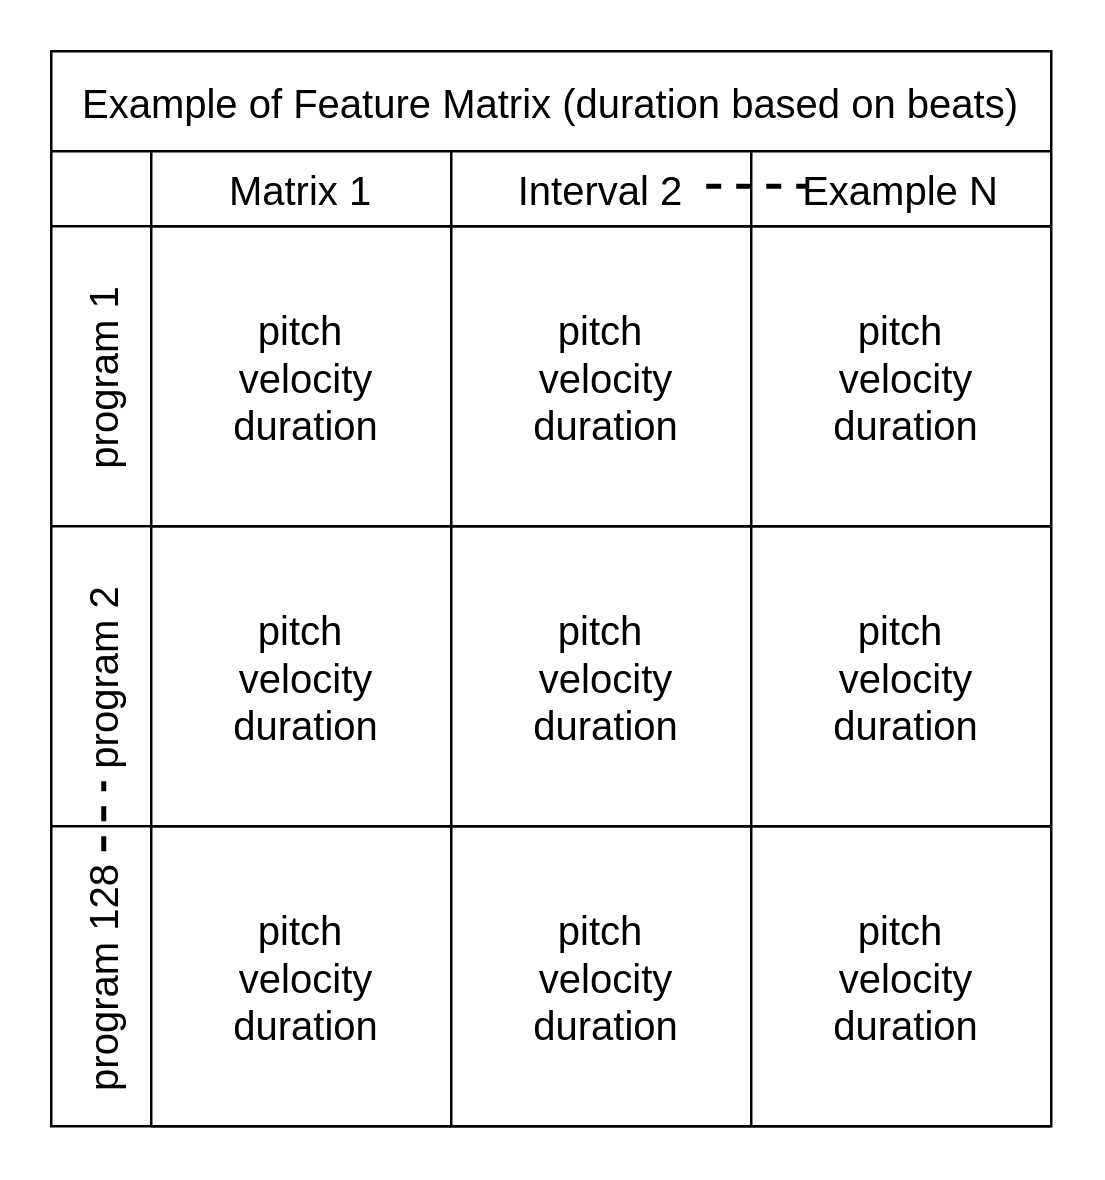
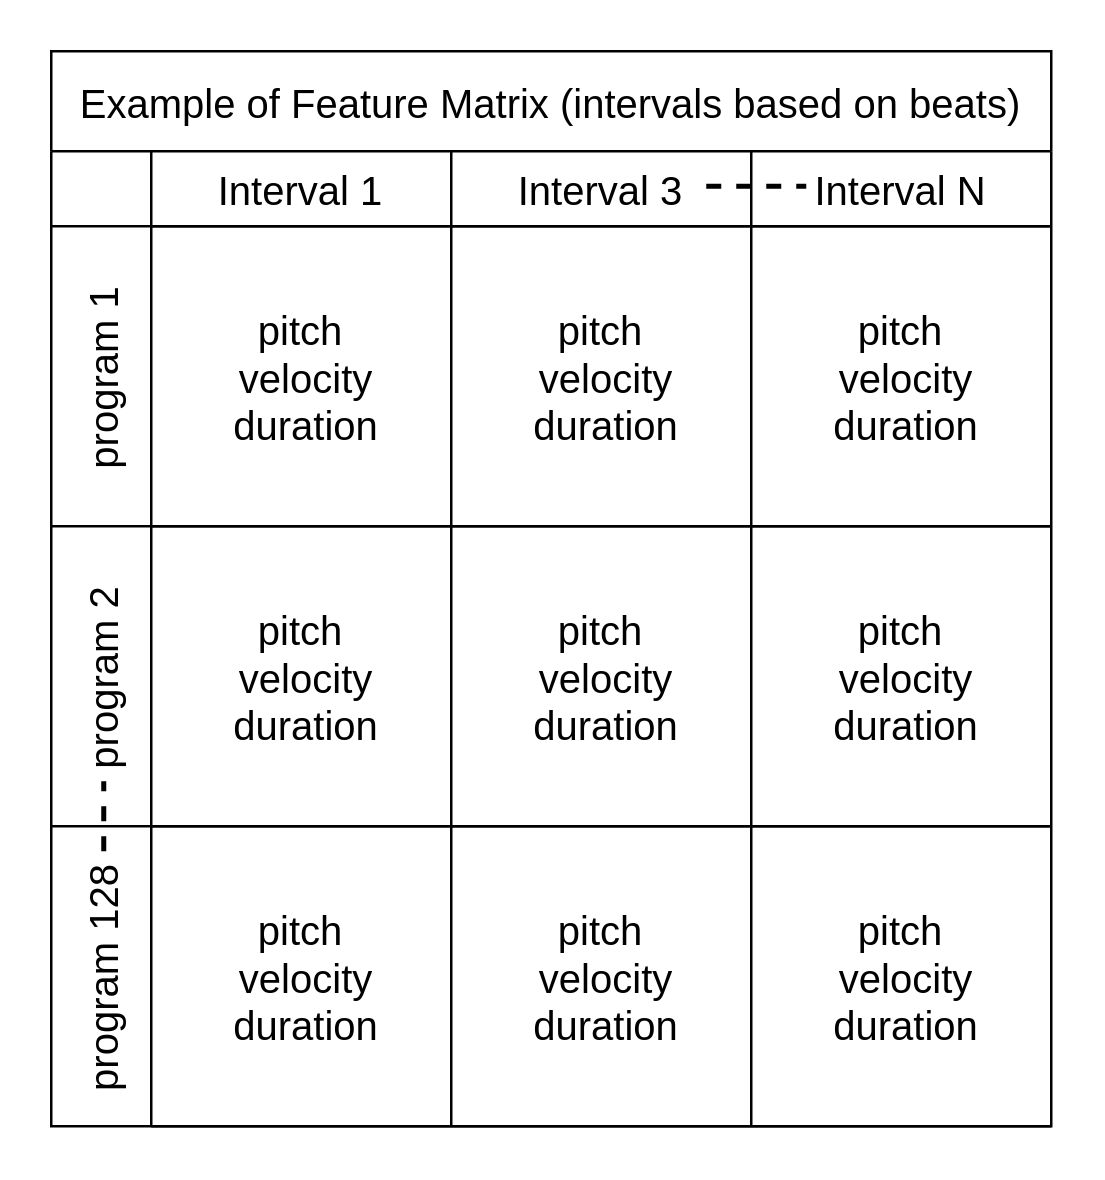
  <mxCell id="0" />
  <mxCell id="1" parent="0" />
- <mxCell id="2" value="Example of Feature Matrix (duration based on beats)" style="shape=table;childLayout=tableLayout;startSize=40;collapsible=0;recursiveResize=0;expand=0;fontSize=16;" parent="1" vertex="1"><mxGeometry x="20" y="20" width="400" height="430" as="geometry" /></mxCell>
+ <mxCell id="2" value="Example of Feature Matrix (intervals based on beats)" style="shape=table;childLayout=tableLayout;startSize=40;collapsible=0;recursiveResize=0;expand=0;fontSize=16;" parent="1" vertex="1"><mxGeometry x="20" y="20" width="400" height="430" as="geometry" /></mxCell>
  <mxCell id="3" value="" style="shape=tableRow;horizontal=0;swimlaneHead=0;swimlaneBody=0;top=0;left=0;strokeColor=inherit;bottom=0;right=0;dropTarget=0;fontStyle=0;fillColor=none;points=[[0,0.5],[1,0.5]];portConstraint=eastwest;startSize=40;collapsible=0;recursiveResize=0;expand=0;fontSize=16;" parent="2" vertex="1"><mxGeometry y="40" width="400" height="30" as="geometry" /></mxCell>
- <mxCell id="4" value="Matrix 1" style="swimlane;swimlaneHead=0;swimlaneBody=0;fontStyle=0;strokeColor=inherit;connectable=0;fillColor=none;startSize=120;collapsible=0;recursiveResize=0;expand=0;fontSize=16;" parent="3" vertex="1"><mxGeometry x="40" width="120" height="30" as="geometry"><mxRectangle width="120" height="30" as="alternateBounds" /></mxGeometry></mxCell>
- <mxCell id="5" value="Interval 2" style="swimlane;swimlaneHead=0;swimlaneBody=0;fontStyle=0;strokeColor=inherit;connectable=0;fillColor=none;startSize=120;collapsible=0;recursiveResize=0;expand=0;fontSize=16;" parent="3" vertex="1"><mxGeometry x="160" width="120" height="30" as="geometry"><mxRectangle width="120" height="30" as="alternateBounds" /></mxGeometry></mxCell>
+ <mxCell id="4" value="Interval 1" style="swimlane;swimlaneHead=0;swimlaneBody=0;fontStyle=0;strokeColor=inherit;connectable=0;fillColor=none;startSize=120;collapsible=0;recursiveResize=0;expand=0;fontSize=16;" parent="3" vertex="1"><mxGeometry x="40" width="120" height="30" as="geometry"><mxRectangle width="120" height="30" as="alternateBounds" /></mxGeometry></mxCell>
+ <mxCell id="5" value="Interval 3" style="swimlane;swimlaneHead=0;swimlaneBody=0;fontStyle=0;strokeColor=inherit;connectable=0;fillColor=none;startSize=120;collapsible=0;recursiveResize=0;expand=0;fontSize=16;" parent="3" vertex="1"><mxGeometry x="160" width="120" height="30" as="geometry"><mxRectangle width="120" height="30" as="alternateBounds" /></mxGeometry></mxCell>
  <mxCell id="6" value="" style="endArrow=none;dashed=1;html=1;rounded=0;strokeWidth=2;startSize=0;" parent="5" edge="1"><mxGeometry width="50" height="50" relative="1" as="geometry"><mxPoint x="102" y="14" as="sourcePoint" /><mxPoint x="142" y="14" as="targetPoint" /></mxGeometry></mxCell>
- <mxCell id="7" value="Example N" style="swimlane;swimlaneHead=0;swimlaneBody=0;fontStyle=0;strokeColor=inherit;connectable=0;fillColor=none;startSize=120;collapsible=0;recursiveResize=0;expand=0;fontSize=16;" parent="3" vertex="1"><mxGeometry x="280" width="120" height="30" as="geometry"><mxRectangle width="120" height="30" as="alternateBounds" /></mxGeometry></mxCell>
+ <mxCell id="7" value="Interval N" style="swimlane;swimlaneHead=0;swimlaneBody=0;fontStyle=0;strokeColor=inherit;connectable=0;fillColor=none;startSize=120;collapsible=0;recursiveResize=0;expand=0;fontSize=16;" parent="3" vertex="1"><mxGeometry x="280" width="120" height="30" as="geometry"><mxRectangle width="120" height="30" as="alternateBounds" /></mxGeometry></mxCell>
  <mxCell id="8" value="program 1" style="shape=tableRow;horizontal=0;swimlaneHead=0;swimlaneBody=0;top=0;left=0;strokeColor=inherit;bottom=0;right=0;dropTarget=0;fontStyle=0;fillColor=none;points=[[0,0.5],[1,0.5]];portConstraint=eastwest;startSize=40;collapsible=0;recursiveResize=0;expand=0;fontSize=16;" parent="2" vertex="1"><mxGeometry y="70" width="400" height="120" as="geometry" /></mxCell>
  <mxCell id="9" value="pitch&#10; velocity&#10; duration" style="swimlane;swimlaneHead=0;swimlaneBody=0;fontStyle=0;strokeColor=inherit;connectable=0;fillColor=none;startSize=120;collapsible=0;recursiveResize=0;expand=0;fontSize=16;" parent="8" vertex="1"><mxGeometry x="40" width="120" height="120" as="geometry"><mxRectangle width="120" height="120" as="alternateBounds" /></mxGeometry></mxCell>
  <mxCell id="10" value="pitch&#10; velocity&#10; duration" style="swimlane;swimlaneHead=0;swimlaneBody=0;fontStyle=0;strokeColor=inherit;connectable=0;fillColor=none;startSize=120;collapsible=0;recursiveResize=0;expand=0;fontSize=16;" parent="8" vertex="1"><mxGeometry x="160" width="120" height="120" as="geometry"><mxRectangle width="120" height="120" as="alternateBounds" /></mxGeometry></mxCell>
  <mxCell id="11" value="pitch&#10; velocity&#10; duration" style="swimlane;swimlaneHead=0;swimlaneBody=0;fontStyle=0;strokeColor=inherit;connectable=0;fillColor=none;startSize=120;collapsible=0;recursiveResize=0;expand=0;fontSize=16;" parent="8" vertex="1"><mxGeometry x="280" width="120" height="120" as="geometry"><mxRectangle width="120" height="120" as="alternateBounds" /></mxGeometry></mxCell>
  <mxCell id="12" value="program 2" style="shape=tableRow;horizontal=0;swimlaneHead=0;swimlaneBody=0;top=0;left=0;strokeColor=inherit;bottom=0;right=0;dropTarget=0;fontStyle=0;fillColor=none;points=[[0,0.5],[1,0.5]];portConstraint=eastwest;startSize=40;collapsible=0;recursiveResize=0;expand=0;fontSize=16;" parent="2" vertex="1"><mxGeometry y="190" width="400" height="120" as="geometry" /></mxCell>
  <mxCell id="13" value="" style="swimlane;swimlaneHead=0;swimlaneBody=0;fontStyle=0;connectable=0;strokeColor=inherit;fillColor=none;startSize=0;collapsible=0;recursiveResize=0;expand=0;fontSize=16;" parent="12" vertex="1"><mxGeometry x="40" width="120" height="120" as="geometry"><mxRectangle width="120" height="120" as="alternateBounds" /></mxGeometry></mxCell>
  <mxCell id="14" value="pitch&#10; velocity&#10; duration" style="swimlane;swimlaneHead=0;swimlaneBody=0;fontStyle=0;strokeColor=inherit;connectable=0;fillColor=none;startSize=120;collapsible=0;recursiveResize=0;expand=0;fontSize=16;" parent="13" vertex="1"><mxGeometry width="120" height="120" as="geometry"><mxRectangle width="120" height="120" as="alternateBounds" /></mxGeometry></mxCell>
  <mxCell id="15" value="" style="swimlane;swimlaneHead=0;swimlaneBody=0;fontStyle=0;connectable=0;strokeColor=inherit;fillColor=none;startSize=0;collapsible=0;recursiveResize=0;expand=0;fontSize=16;" parent="12" vertex="1"><mxGeometry x="160" width="120" height="120" as="geometry"><mxRectangle width="120" height="120" as="alternateBounds" /></mxGeometry></mxCell>
  <mxCell id="16" value="pitch&#10; velocity&#10; duration" style="swimlane;swimlaneHead=0;swimlaneBody=0;fontStyle=0;strokeColor=inherit;connectable=0;fillColor=none;startSize=120;collapsible=0;recursiveResize=0;expand=0;fontSize=16;" parent="15" vertex="1"><mxGeometry width="120" height="120" as="geometry"><mxRectangle width="120" height="120" as="alternateBounds" /></mxGeometry></mxCell>
  <mxCell id="17" value="" style="swimlane;swimlaneHead=0;swimlaneBody=0;fontStyle=0;connectable=0;strokeColor=inherit;fillColor=none;startSize=0;collapsible=0;recursiveResize=0;expand=0;fontSize=16;" parent="12" vertex="1"><mxGeometry x="280" width="120" height="120" as="geometry"><mxRectangle width="120" height="120" as="alternateBounds" /></mxGeometry></mxCell>
  <mxCell id="18" value="pitch&#10; velocity&#10; duration" style="swimlane;swimlaneHead=0;swimlaneBody=0;fontStyle=0;strokeColor=inherit;connectable=0;fillColor=none;startSize=120;collapsible=0;recursiveResize=0;expand=0;fontSize=16;" parent="17" vertex="1"><mxGeometry width="120" height="120" as="geometry"><mxRectangle width="120" height="120" as="alternateBounds" /></mxGeometry></mxCell>
  <mxCell id="19" value="program 128" style="shape=tableRow;horizontal=0;swimlaneHead=0;swimlaneBody=0;top=0;left=0;strokeColor=inherit;bottom=0;right=0;dropTarget=0;fontStyle=0;fillColor=none;points=[[0,0.5],[1,0.5]];portConstraint=eastwest;startSize=40;collapsible=0;recursiveResize=0;expand=0;fontSize=16;" parent="2" vertex="1"><mxGeometry y="310" width="400" height="120" as="geometry" /></mxCell>
  <mxCell id="20" value="" style="swimlane;swimlaneHead=0;swimlaneBody=0;fontStyle=0;connectable=0;strokeColor=inherit;fillColor=none;startSize=0;collapsible=0;recursiveResize=0;expand=0;fontSize=16;" parent="19" vertex="1"><mxGeometry x="40" width="120" height="120" as="geometry"><mxRectangle width="120" height="120" as="alternateBounds" /></mxGeometry></mxCell>
  <mxCell id="21" value="" style="swimlane;swimlaneHead=0;swimlaneBody=0;fontStyle=0;connectable=0;strokeColor=inherit;fillColor=none;startSize=0;collapsible=0;recursiveResize=0;expand=0;fontSize=16;" parent="19" vertex="1"><mxGeometry x="160" width="120" height="120" as="geometry"><mxRectangle width="120" height="120" as="alternateBounds" /></mxGeometry></mxCell>
  <mxCell id="22" value="pitch&#10; velocity&#10; duration" style="swimlane;swimlaneHead=0;swimlaneBody=0;fontStyle=0;strokeColor=inherit;connectable=0;fillColor=none;startSize=120;collapsible=0;recursiveResize=0;expand=0;fontSize=16;" parent="21" vertex="1"><mxGeometry x="120" width="120" height="120" as="geometry"><mxRectangle width="120" height="120" as="alternateBounds" /></mxGeometry></mxCell>
  <mxCell id="23" value="pitch&#10; velocity&#10; duration" style="swimlane;swimlaneHead=0;swimlaneBody=0;fontStyle=0;strokeColor=inherit;connectable=0;fillColor=none;startSize=120;collapsible=0;recursiveResize=0;expand=0;fontSize=16;" parent="21" vertex="1"><mxGeometry width="120" height="120" as="geometry"><mxRectangle width="120" height="120" as="alternateBounds" /></mxGeometry></mxCell>
  <mxCell id="24" value="pitch&#10; velocity&#10; duration" style="swimlane;swimlaneHead=0;swimlaneBody=0;fontStyle=0;strokeColor=inherit;connectable=0;fillColor=none;startSize=120;collapsible=0;recursiveResize=0;expand=0;fontSize=16;" parent="21" vertex="1"><mxGeometry x="-120" width="120" height="120" as="geometry"><mxRectangle width="120" height="120" as="alternateBounds" /></mxGeometry></mxCell>
  <mxCell id="25" value="" style="swimlane;swimlaneHead=0;swimlaneBody=0;fontStyle=0;connectable=0;strokeColor=inherit;fillColor=none;startSize=0;collapsible=0;recursiveResize=0;expand=0;fontSize=16;" parent="19" vertex="1"><mxGeometry x="280" width="120" height="120" as="geometry"><mxRectangle width="120" height="120" as="alternateBounds" /></mxGeometry></mxCell>
  <mxCell id="26" value="" style="endArrow=none;dashed=1;html=1;rounded=0;strokeWidth=2;startSize=0;" parent="1" edge="1"><mxGeometry width="50" height="50" relative="1" as="geometry"><mxPoint x="41" y="340" as="sourcePoint" /><mxPoint x="41" y="312" as="targetPoint" /></mxGeometry></mxCell>
